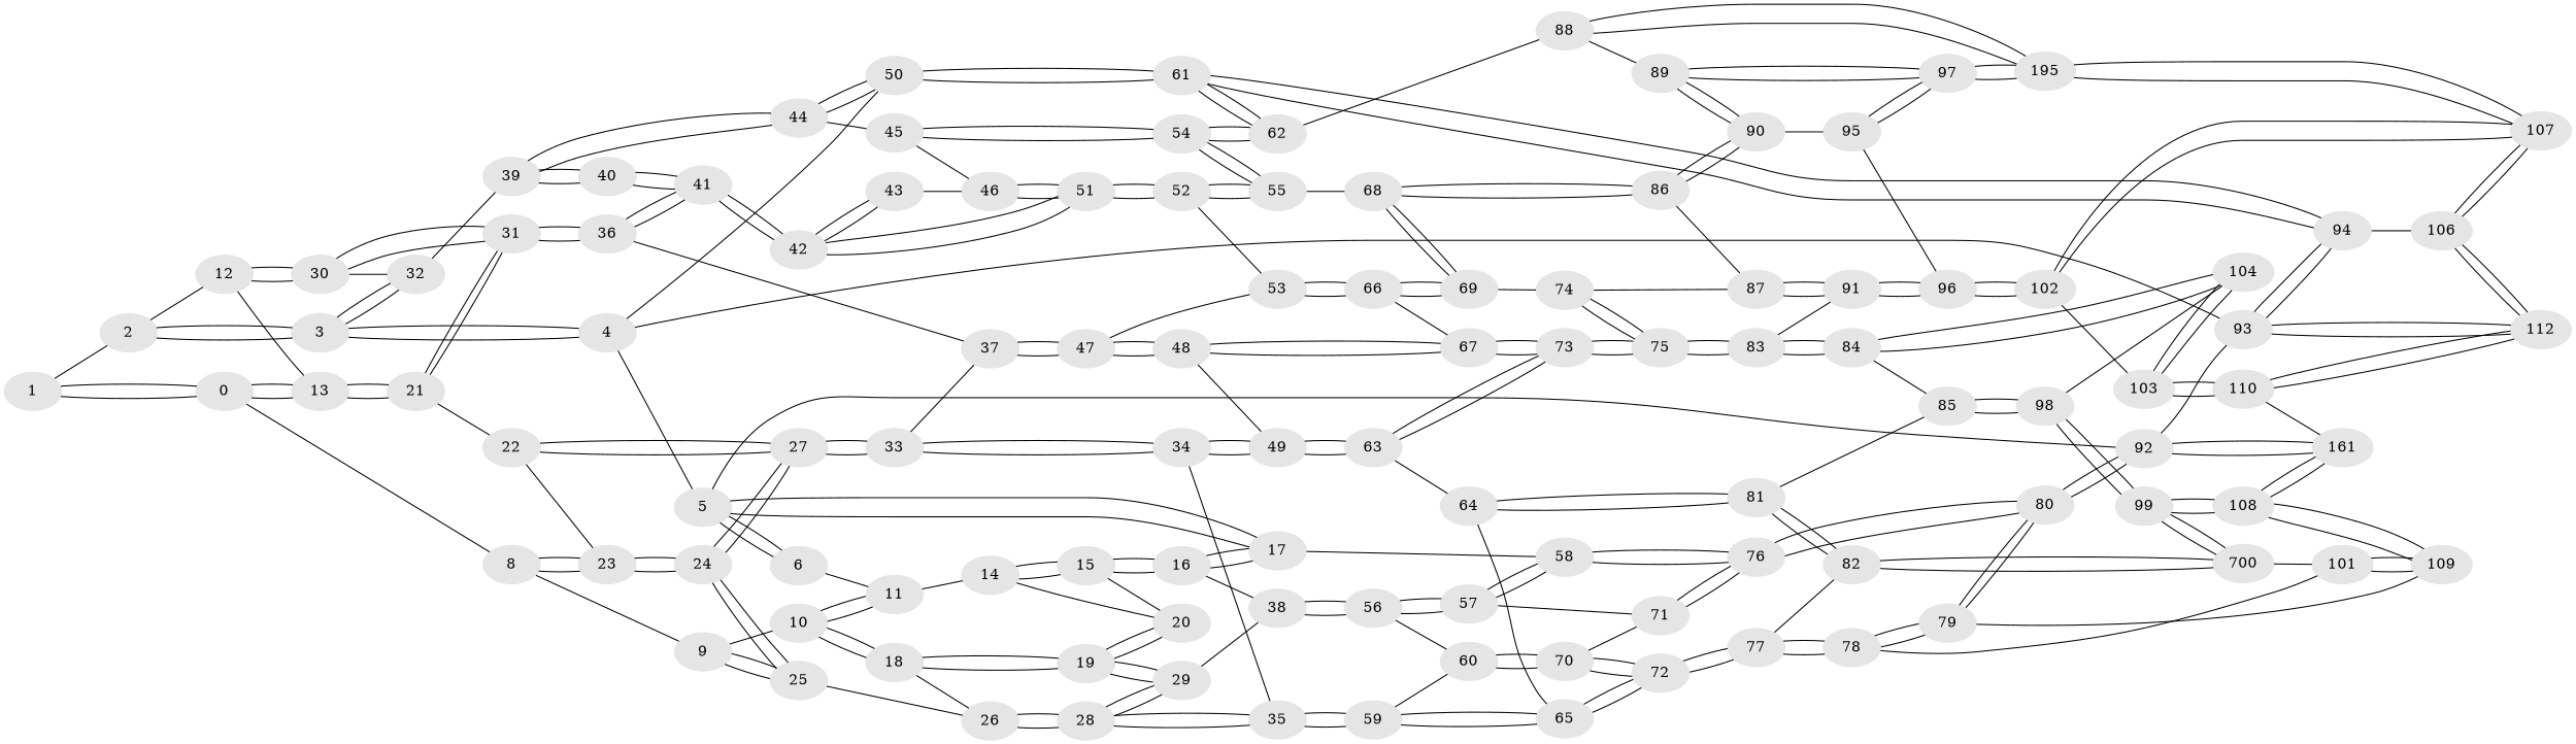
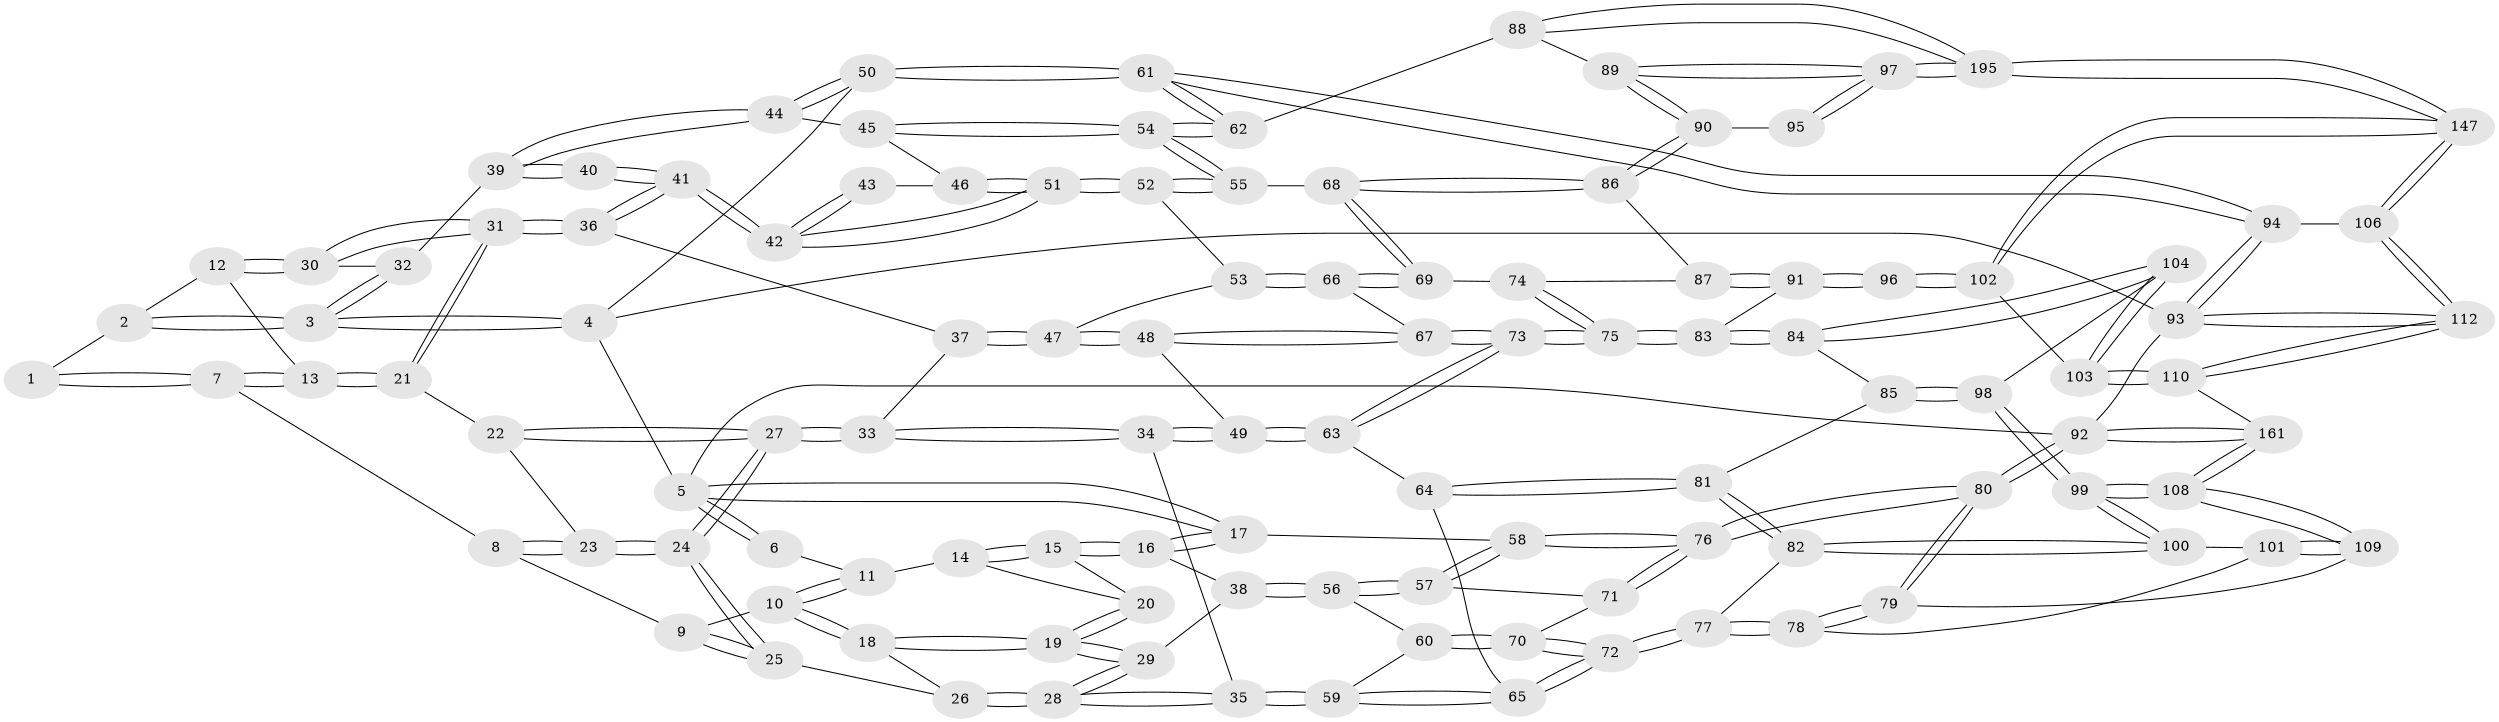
  graph {
    rankdir=LR
    node [color=gray90 style=filled]
    1
    2
-   7 [label=0]
+   7
    3
    12
    8
    13
    4
    32
    30
    5
    50
    93
    39
    6
    17
    92
    61
    94
    112
    11
    58
    n23 [label=161]
    14
    9
    23
    21
    10
    25
    24
    18
    26
    19
    15
    20
    31
    22
    16
    38
    56
    76
    29
    28
    27
    36
    33
    35
    34
    37
    59
    41
    40
    44
    49
    47
    63
    60
    65
    42
    48
    53
    57
    45
    43
    51
    46
    52
    54
    55
    62
    67
    66
    73
    64
    68
    69
    88
    86
    71
    70
    80
    72
    106
    89
    n85 [label=195]
    81
    75
    82
    85
    77
    74
    87
    90
    78
    83
    91
    84
    79
    101
-   100 [label=700]
+   100
    109
    98
    104
    96
    99
    95
    97
-   107
+   107 [label=147]
    102
    103
    108
    110
    1 -- 2
    1 -- 7
    1 -- 7
    2 -- 3
    2 -- 3
    2 -- 12
    7 -- 8
    7 -- 13
    7 -- 13
    3 -- 4
    3 -- 4
    3 -- 32
    3 -- 32
    12 -- 13
    12 -- 30
    12 -- 30
    8 -- 9
    8 -- 23
    8 -- 23
    13 -- 21
    13 -- 21
    4 -- 5
    4 -- 50
    4 -- 93
    32 -- 39
    30 -- 32
    30 -- 31
    30 -- 31
    5 -- 6
    5 -- 6
    5 -- 17
    5 -- 17
    5 -- 92
    50 -- 61
    50 -- 61
    93 -- 94
    93 -- 94
    93 -- 112
    93 -- 112
    39 -- 40
    39 -- 40
    39 -- 44
    39 -- 44
    6 -- 11
    17 -- 58
    92 -- 93
    92 -- n23
    92 -- n23
    61 -- 94
    61 -- 94
    61 -- 62
    61 -- 62
    94 -- 106
    11 -- 14
    58 -- 76
    58 -- 76
    14 -- 15
    14 -- 15
    14 -- 20
    9 -- 10
    9 -- 25
    9 -- 25
    23 -- 24
    23 -- 24
    21 -- 31
    21 -- 31
    21 -- 22
    10 -- 11
    10 -- 11
    10 -- 18
    10 -- 18
    25 -- 26
    24 -- 25
    24 -- 25
    24 -- 27
    24 -- 27
    18 -- 26
    18 -- 19
    18 -- 19
    26 -- 28
    26 -- 28
    19 -- 20
    19 -- 20
    19 -- 29
    19 -- 29
    15 -- 20
    15 -- 16
    15 -- 16
    31 -- 36
    31 -- 36
    22 -- 23
    22 -- 27
    22 -- 27
    16 -- 17
    16 -- 17
    16 -- 38
    38 -- 56
    38 -- 56
    56 -- 60
    56 -- 57
    56 -- 57
    76 -- 80
    76 -- 80
    29 -- 38
    28 -- 29
    28 -- 29
    28 -- 35
    28 -- 35
    27 -- 33
    27 -- 33
    36 -- 37
    36 -- 41
    36 -- 41
    33 -- 34
    33 -- 34
    33 -- 37
    35 -- 59
    35 -- 59
    34 -- 35
    34 -- 49
    34 -- 49
    37 -- 47
    37 -- 47
    59 -- 60
    59 -- 65
    59 -- 65
    41 -- 42
    41 -- 42
    40 -- 41
    40 -- 41
    44 -- 50
    44 -- 50
    44 -- 45
    49 -- 63
    49 -- 63
    47 -- 48
    47 -- 48
    47 -- 53
    63 -- 73
    63 -- 73
    63 -- 64
    60 -- 70
    60 -- 70
    65 -- 72
    65 -- 72
    42 -- 43
    42 -- 43
    42 -- 51
    42 -- 51
    48 -- 49
    48 -- 67
    48 -- 67
    53 -- 66
    53 -- 66
    57 -- 58
    57 -- 58
    57 -- 71
    45 -- 46
    45 -- 54
    45 -- 54
    43 -- 46
    51 -- 52
    51 -- 52
    46 -- 51
    46 -- 51
    52 -- 53
    52 -- 55
    52 -- 55
    54 -- 55
    54 -- 55
    54 -- 62
    54 -- 62
    55 -- 68
    62 -- 88
    67 -- 73
    67 -- 73
    66 -- 67
    66 -- 69
    66 -- 69
    73 -- 75
    73 -- 75
    64 -- 65
    64 -- 81
    64 -- 81
    68 -- 69
    68 -- 69
    68 -- 86
    68 -- 86
    69 -- 74
    88 -- 89
    88 -- n85
    88 -- n85
    86 -- 87
    86 -- 90
    86 -- 90
    71 -- 76
    71 -- 76
    70 -- 71
    70 -- 72
    70 -- 72
    80 -- 92
    80 -- 92
    72 -- 77
    72 -- 77
    106 -- 112
    106 -- 112
    106 -- 107
    106 -- 107
    89 -- 90
    89 -- 90
    89 -- 97
    89 -- 97
    n85 -- 107
    n85 -- 107
    81 -- 82
    81 -- 82
    81 -- 85
    75 -- 83
    75 -- 83
    82 -- 100
    82 -- 100
    85 -- 98
    85 -- 98
    77 -- 82
    77 -- 78
    77 -- 78
    74 -- 75
    74 -- 75
    74 -- 87
    87 -- 91
    87 -- 91
    90 -- 95
    78 -- 79
    78 -- 79
    78 -- 101
    83 -- 91
    83 -- 84
    83 -- 84
    91 -- 96
    91 -- 96
    84 -- 85
    84 -- 104
    84 -- 104
    79 -- 80
    79 -- 80
    79 -- 109
    101 -- 109
    101 -- 109
    100 -- 101
    98 -- 104
    98 -- 99
    98 -- 99
    96 -- 102
    96 -- 102
    99 -- 100
    99 -- 100
    99 -- 108
    99 -- 108
-   95 -- 96
    95 -- 97
    95 -- 97
    97 -- n85
    97 -- n85
    102 -- 107
    102 -- 107
    102 -- 103
    103 -- 104
    103 -- 104
    103 -- 110
    103 -- 110
    108 -- n23
    108 -- n23
    108 -- 109
    108 -- 109
    110 -- 112
    110 -- 112
    110 -- n23
  }
